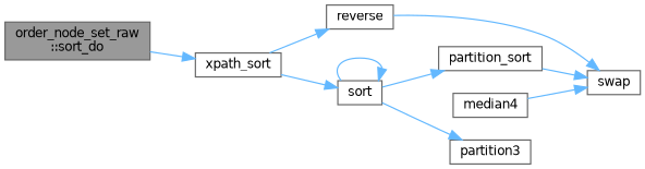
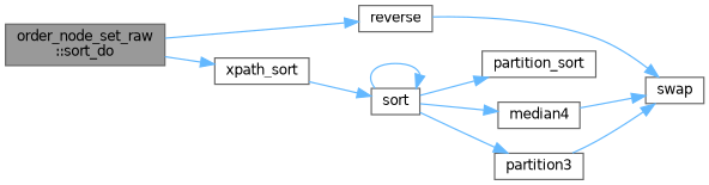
  digraph {
    rankdir=LR
    node [color=grey40 fillcolor=white fontname=Helvetica fontsize=10 shape=box style=filled]
    edge [color=steelblue1 fontname=Helvetica fontsize=10 labelfontname=Helvetica labelfontsize=10 style=solid]
    n1 [color=gray40 fillcolor=grey60 fontcolor=black height=0.2 label="order_node_set_raw\l::sort_do" width=0.4]
    n2 [height=0.2 label=xpath_sort width=0.4]
    n3 [height=0.2 label=reverse width=0.4]
    n4 [height=0.2 label=sort width=0.4]
    n5 [height=0.2 label=swap width=0.4]
    n6 [height=0.2 label=partition_sort width=0.4]
    n7 [height=0.2 label=median4 width=0.4]
    n8 [height=0.2 label=partition3 width=0.4]
    n1 -> n2
-   n2 -> n3
+   n1 -> n3
    n2 -> n4
    n3 -> n5
    n4 -> n4
    n4 -> n6
+   n4 -> n7
    n4 -> n8
    n7 -> n5
-   n6 -> n5
+   n8 -> n5
  }
